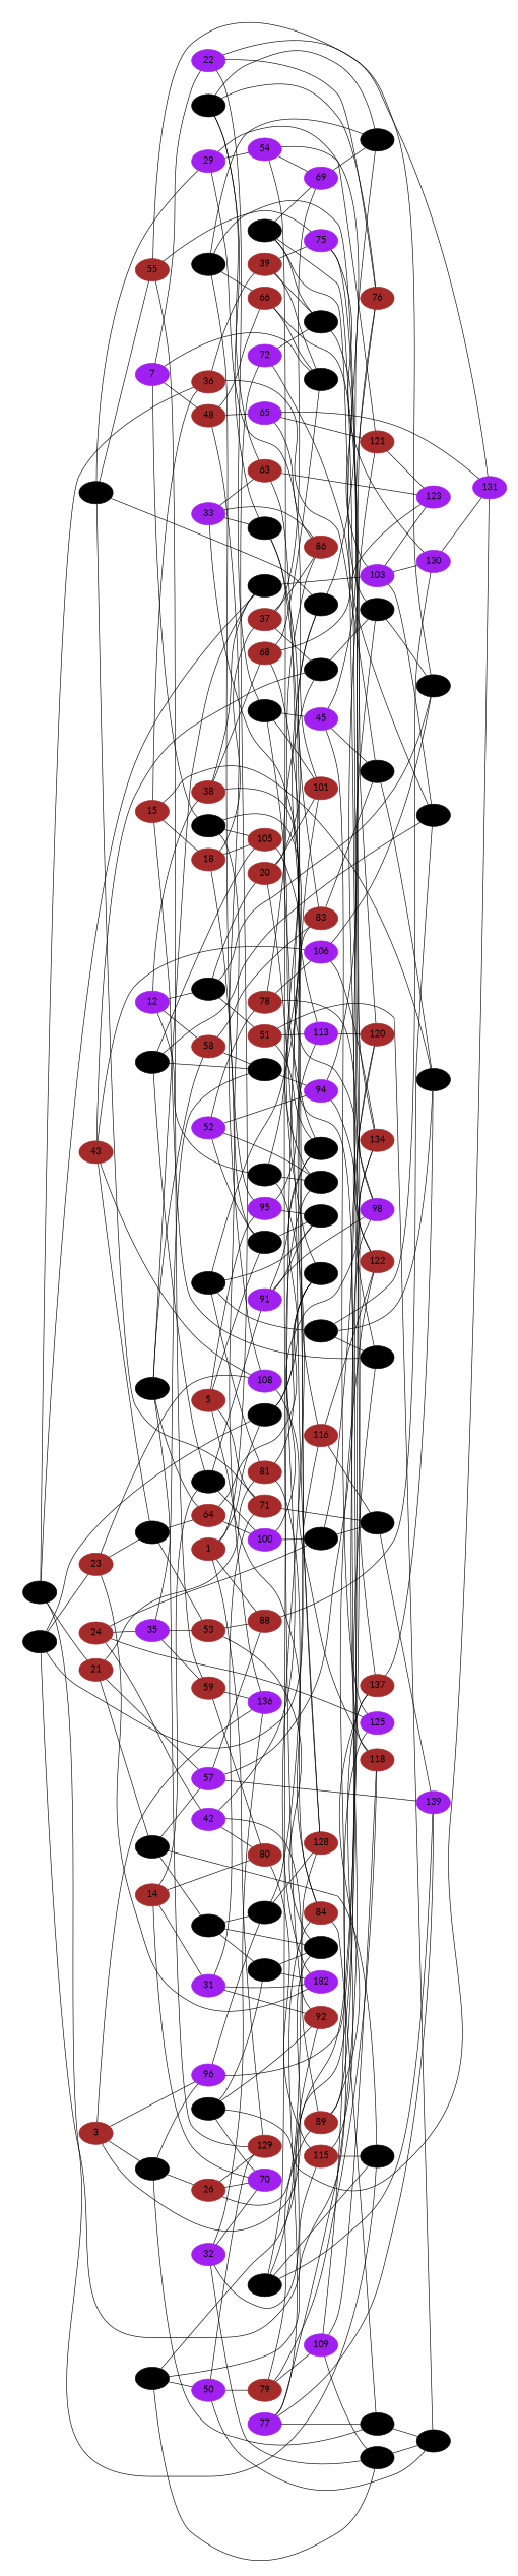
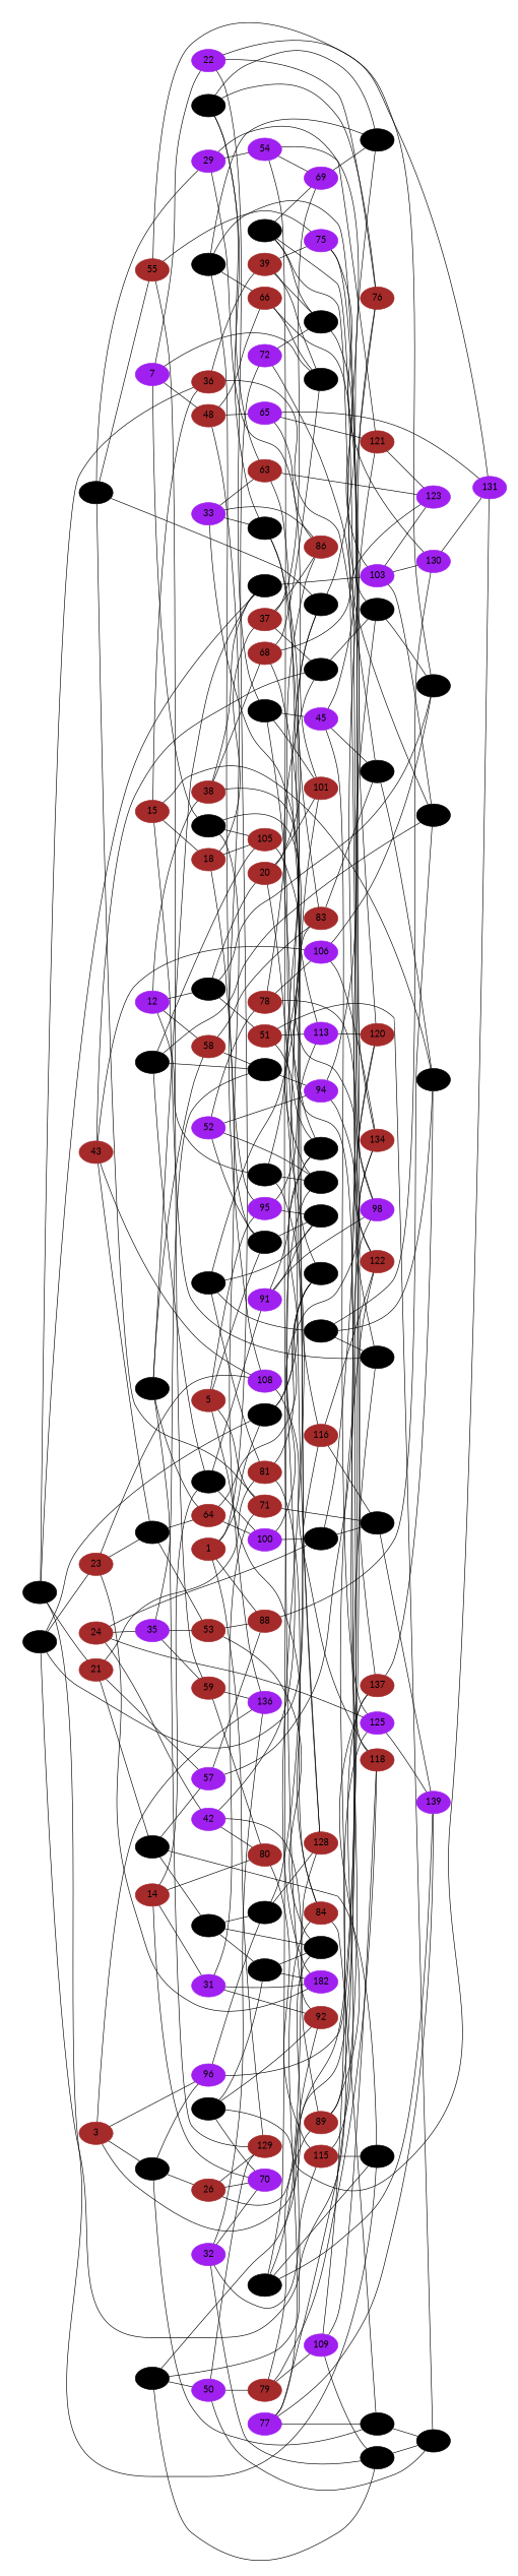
  graph {
    fontname=Lato
    rankdir=LR
    node [color=black fontname=Lato style=filled]
    edge [fontname=Lato]
    1 [color=brown]
    30
    72 [color=purple]
    88 [color=brown]
    129 [color=brown]
    133
    126
    114
    74
    2
    67
    70 [color=purple]
    92 [color=brown]
    131 [color=purple]
    73
    n16 [color=purple label=182]
    3 [color=brown]
    17
    96 [color=purple]
    136 [color=purple]
    26 [color=brown]
    87
    134 [color=brown]
    99
    50 [color=purple]
    4
    76 [color=brown]
    110
    125 [color=purple]
    79 [color=brown]
    127
    139 [color=purple]
    5 [color=brown]
    62
    71 [color=brown]
    84 [color=brown]
    95 [color=purple]
    117
    119
    113 [color=purple]
    6
    66 [color=brown]
    120 [color=brown]
    124
    93
    122 [color=brown]
    7 [color=purple]
    22 [color=purple]
    48 [color=brown]
    49
    28
    108 [color=purple]
    65 [color=purple]
    105 [color=brown]
    118 [color=brown]
    8
    25
    29 [color=purple]
    55 [color=brown]
    101 [color=brown]
    54 [color=purple]
    97
    111
    59 [color=brown]
    75 [color=purple]
    9
    81 [color=brown]
    82
    135
    138
    130 [color=purple]
    10
    56
    63 [color=brown]
    116 [color=brown]
    83 [color=brown]
    128 [color=brown]
    123 [color=purple]
    21 [color=brown]
    11
    36 [color=brown]
    102
    132
    27
    57 [color=purple]
    39 [color=brown]
    90
    103 [color=purple]
    12 [color=purple]
    13
    38 [color=brown]
    47
    58 [color=brown]
    20 [color=brown]
    51 [color=brown]
    68 [color=brown]
    60
    107
    61
    14 [color=brown]
    31 [color=purple]
    80 [color=brown]
    85
    115 [color=brown]
    100 [color=purple]
    91 [color=purple]
    15 [color=brown]
    18 [color=brown]
    37 [color=brown]
    16
    23 [color=brown]
    44
    137 [color=brown]
    86 [color=brown]
    69 [color=purple]
    19
    64 [color=brown]
    41
    45 [color=purple]
    53 [color=brown]
    24 [color=brown]
    35 [color=purple]
    42 [color=purple]
    104
    89 [color=brown]
    121 [color=brown]
    32 [color=purple]
    33 [color=purple]
    34
    94 [color=purple]
    40
    98 [color=purple]
    43 [color=brown]
    106 [color=purple]
    46
    109 [color=purple]
    52 [color=purple]
    78 [color=brown]
    77 [color=purple]
    1 -- 30
    1 -- 72
    1 -- 88
    1 -- 129
    30 -- 133
    30 -- 126
    72 -- 114
    72 -- 74
    88 -- 114
    74 -- 103
    2 -- 67
    2 -- 70
    2 -- 92
    2 -- 131
    67 -- 73
    67 -- n16
    3 -- 73
    3 -- 17
    3 -- 96
    3 -- 136
    17 -- 96
    17 -- 26
    17 -- 87
    96 -- 134
    96 -- 99
    26 -- 129
    26 -- 70
    26 -- 128
    87 -- 127
    99 -- 101
    99 -- 128
    50 -- 129
    50 -- 79
    50 -- 127
    4 -- 50
    4 -- 76
    4 -- 110
    4 -- 125
    110 -- 127
-   57 -- 139
+   125 -- 139
    79 -- 118
    79 -- 89
    79 -- 109
    5 -- 62
    5 -- 71
    5 -- 84
    5 -- 95
    62 -- 117
    71 -- 119
    84 -- 87
    95 -- 117
    95 -- 113
    119 -- 139
    113 -- 120
    6 -- 95
    6 -- 66
    6 -- 120
    6 -- 124
    66 -- 93
    66 -- 122
    7 -- 93
    7 -- 22
    7 -- 48
    7 -- 49
    22 -- 131
    22 -- 76
    22 -- 28
    48 -- 66
    48 -- 108
    48 -- 65
    49 -- 62
    49 -- 105
    49 -- 118
    28 -- 133
    28 -- 101
    28 -- 45
    108 -- 118
    65 -- 131
    65 -- 86
    65 -- 121
    105 -- 107
    8 -- 71
    8 -- 25
    8 -- 29
    8 -- 55
    25 -- 124
    29 -- 101
    29 -- 54
    29 -- 97
    55 -- 111
    55 -- 59
    55 -- 75
    54 -- 92
    54 -- 69
    54 -- 121
    97 -- 111
    59 -- 136
    59 -- 80
    75 -- 134
    75 -- 130
    9 -- 117
    9 -- 25
    9 -- 81
    9 -- 82
    81 -- 126
    81 -- 84
    82 -- 135
    82 -- 138
    82 -- 130
    130 -- 131
    10 -- 76
    10 -- 124
    10 -- 56
    10 -- 63
    56 -- 116
    56 -- 83
    63 -- 128
    63 -- 123
    116 -- 119
    116 -- 122
    83 -- 90
    21 -- 81
    21 -- 27
    21 -- 57
    11 -- 21
    11 -- 36
    11 -- 102
    11 -- 132
    36 -- 39
    36 -- 90
    102 -- 103
    27 -- 132
    27 -- 57
    27 -- 41
    57 -- 88
    57 -- 120
    39 -- 74
    39 -- 93
    39 -- 75
    90 -- 138
    103 -- 114
    103 -- 130
    103 -- 123
    12 -- 13
    12 -- 38
    12 -- 47
    12 -- 58
    13 -- 111
    13 -- 20
    13 -- 51
    38 -- 122
    38 -- 102
    38 -- 68
    47 -- n16
    47 -- 60
    47 -- 107
    58 -- 83
    58 -- 61
    20 -- 25
    20 -- 101
    20 -- 128
    51 -- 133
    51 -- 127
    51 -- 113
    68 -- 126
    68 -- 93
    68 -- 123
    60 -- 97
    61 -- 94
    14 -- 70
    14 -- 31
    14 -- 80
    14 -- 85
    31 -- 92
    31 -- n16
    31 -- 71
    80 -- 115
    85 -- 100
    85 -- 91
    115 -- 132
    115 -- 137
    100 -- 120
    100 -- 104
    91 -- 133
    91 -- 117
    91 -- 98
    15 -- 135
    15 -- 138
    15 -- 36
    15 -- 18
    18 -- 136
    18 -- 105
    18 -- 37
    37 -- 60
    37 -- 86
    37 -- 69
    16 -- 30
    16 -- 116
    16 -- 115
    16 -- 23
    23 -- n16
    23 -- 108
    23 -- 44
    44 -- 64
    44 -- 53
    137 -- 138
    69 -- 124
    19 -- 129
    19 -- 102
    19 -- 58
    19 -- 64
    64 -- 126
    64 -- 100
    41 -- 67
    41 -- 73
    41 -- 99
    45 -- 76
    45 -- 125
    45 -- 90
    53 -- 88
    53 -- 73
    24 -- 125
    24 -- 35
    24 -- 42
    24 -- 104
    35 -- 59
    35 -- 61
    35 -- 53
    42 -- 107
    42 -- 80
    42 -- 89
    104 -- 119
    104 -- 121
    89 -- 137
    89 -- 98
    121 -- 123
    32 -- 70
    32 -- 136
    32 -- 134
    32 -- 110
    33 -- 113
    33 -- 56
    33 -- 63
    33 -- 86
    34 -- 114
    34 -- 105
    34 -- 61
    34 -- 85
    94 -- 97
    94 -- 135
    40 -- 74
    40 -- 137
    40 -- 69
    40 -- 98
    43 -- 108
    43 -- 60
    43 -- 44
    43 -- 106
    106 -- 134
    106 -- 111
    46 -- 92
    46 -- 139
    46 -- 83
    46 -- 132
    109 -- 110
    109 -- 122
    109 -- 118
    52 -- 62
    52 -- 107
    52 -- 94
    52 -- 78
    78 -- 86
    78 -- 98
    78 -- 106
    77 -- 87
    77 -- 139
    77 -- 84
    77 -- 135
  }
